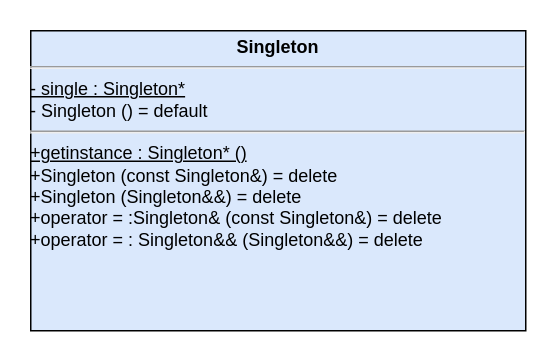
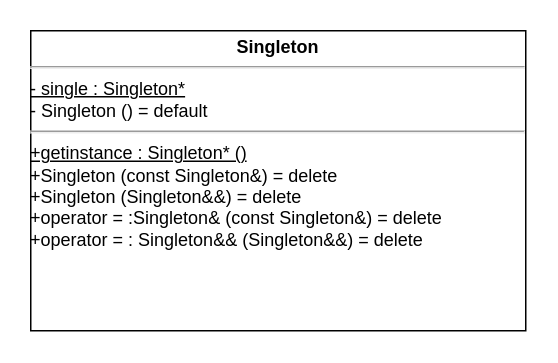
  <mxCell id="0" />
  <mxCell id="1" parent="0" />
- <mxCell id="2" value="&lt;p style=&quot;margin: 0px ; margin-top: 4px ; text-align: center&quot;&gt;&lt;span style=&quot;font-weight: 700&quot;&gt;Singleton&lt;/span&gt;&lt;br&gt;&lt;/p&gt;&lt;hr style=&quot;text-align: center&quot;&gt;&lt;u&gt;- single : Singleton*&lt;br style=&quot;padding: 0px ; margin: 0px&quot;&gt;&lt;/u&gt;- Singleton () = default&lt;br&gt;&lt;hr&gt;&lt;u&gt;+getinstance : Singleton* ()&lt;br&gt;&lt;/u&gt;+Singleton (const Singleton&amp;amp;) = delete&lt;br&gt;+Singleton (Singleton&amp;amp;&amp;amp;) = delete&lt;br&gt;+operator = :Singleton&amp;amp; (const Singleton&amp;amp;) = delete&lt;br&gt;+operator = : Singleton&amp;amp;&amp;amp; (Singleton&amp;amp;&amp;amp;) = delete&lt;br&gt;&lt;br&gt;" style="verticalAlign=top;align=left;overflow=fill;fontSize=12;fontFamily=Helvetica;html=1;labelBorderColor=none;fillColor=#dae8fc;" parent="1" vertex="1"><mxGeometry x="20" y="20" width="330" height="200" as="geometry" /></mxCell>
+ <mxCell id="2" value="&lt;p style=&quot;margin: 0px ; margin-top: 4px ; text-align: center&quot;&gt;&lt;span style=&quot;font-weight: 700&quot;&gt;Singleton&lt;/span&gt;&lt;br&gt;&lt;/p&gt;&lt;hr style=&quot;text-align: center&quot;&gt;&lt;u&gt;- single : Singleton*&lt;br style=&quot;padding: 0px ; margin: 0px&quot;&gt;&lt;/u&gt;- Singleton () = default&lt;br&gt;&lt;hr&gt;&lt;u&gt;+getinstance : Singleton* ()&lt;br&gt;&lt;/u&gt;+Singleton (const Singleton&amp;amp;) = delete&lt;br&gt;+Singleton (Singleton&amp;amp;&amp;amp;) = delete&lt;br&gt;+operator = :Singleton&amp;amp; (const Singleton&amp;amp;) = delete&lt;br&gt;+operator = : Singleton&amp;amp;&amp;amp; (Singleton&amp;amp;&amp;amp;) = delete&lt;br&gt;&lt;br&gt;" style="verticalAlign=top;align=left;overflow=fill;fontSize=12;fontFamily=Helvetica;html=1;labelBorderColor=none;" parent="1" vertex="1"><mxGeometry x="20" y="20" width="330" height="200" as="geometry" /></mxCell>
